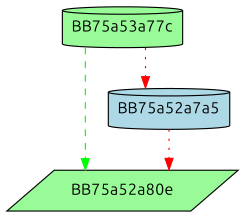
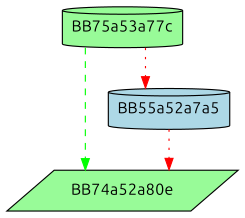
  digraph {
    fontname=Ubuntu
    splines=ortho
    node [fillcolor=palegreen fontname=Ubuntu shape=cylinder style=filled]
    edge [color=red fontname=Ubuntu style=dotted]
    n1 [label=BB75a53a77c]
-   BB75a52a80e [shape=parallelogram]
-   BB75a52a7a5 [fillcolor=lightblue]
+   BB75a52a80e [shape=parallelogram label=BB74a52a80e]
+   BB75a52a7a5 [fillcolor=lightblue label=BB55a52a7a5]
    n1 -> BB75a52a80e [color=green style=dashed]
    n1 -> BB75a52a7a5
    BB75a52a7a5 -> BB75a52a80e
  }
